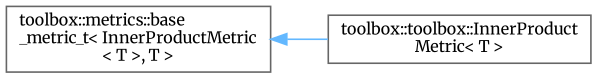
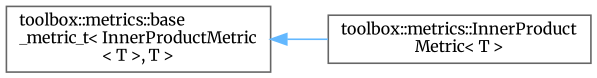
  digraph {
    rankdir=LR
    fontname=Merriweather
    node [color=grey40 fillcolor=white fontname=Merriweather fontsize=10 shape=box style=filled]
    n1 [height=0.2 label="toolbox::metrics::base\l_metric_t\< InnerProductMetric\l\< T \>, T \>" width=0.4]
-   n2 [height=0.2 label="toolbox::toolbox::InnerProduct\lMetric\< T \>" width=0.4]
+   n2 [height=0.2 label="toolbox::metrics::InnerProduct\lMetric\< T \>" width=0.4]
    n1 -> n2 [color=steelblue1 dir=back fontname=Merriweather fontsize=10 labelfontname=Helvetica labelfontsize=10 style=solid]
  }
